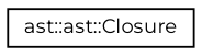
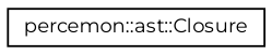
  digraph {
    rankdir=LR
    fontname=Montserrat
-   n1 [color=black fillcolor=white fontname=Montserrat fontsize=10 height=0.2 label="ast::ast::Closure" shape=record style=filled width=0.4]
+   n1 [color=black fillcolor=white fontname=Montserrat fontsize=10 height=0.2 label="percemon::ast::Closure" shape=record style=filled width=0.4]
  }
